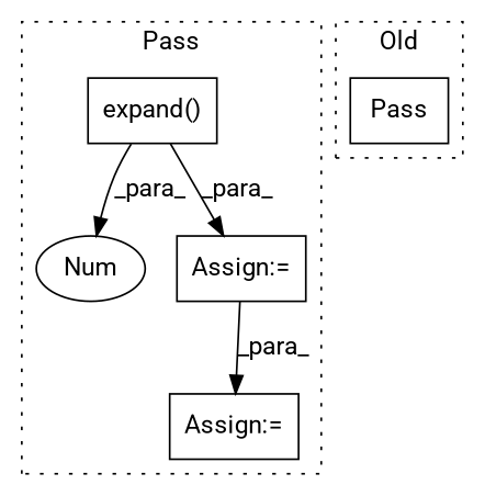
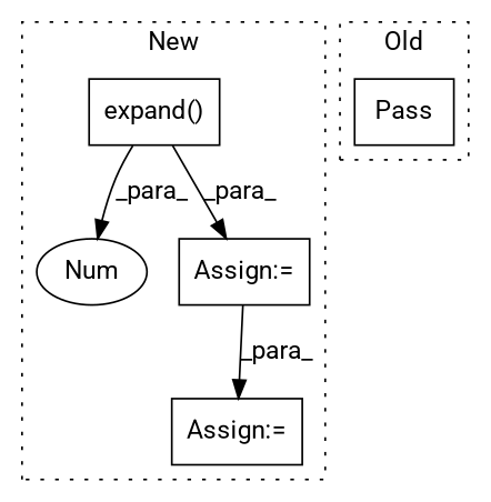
  digraph {
    fontname=Roboto
    node [a=68 fontname=Roboto l=3 shape=box]
    edge [fontname=Roboto]
    n1 [a=75 l="40,1" label="expand()" s="9812,9865"]
    n2 [a=76 l=2 label=Num s=9859 shape=ellipse]
    n3 [label="Assign:=" s=9809]
    n4 [label="Assign:=" s=9888]
    n5 [a=62 l=4 label=Pass s=9596]
    subgraph cluster_1 {
-     label=Pass
+     label=New
      style=dotted
      n1
      n2
      n3
      n4
    }
    subgraph cluster_2 {
      label=Old
      style=dotted
      n5
    }
    n1 -> n2 [label=_para_]
    n1 -> n3 [label=_para_]
    n3 -> n4 [label=_para_]
  }
